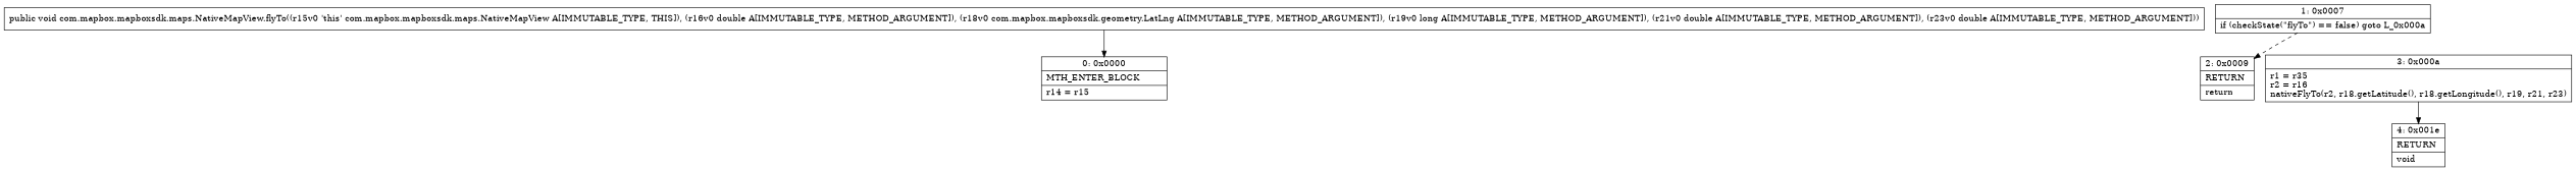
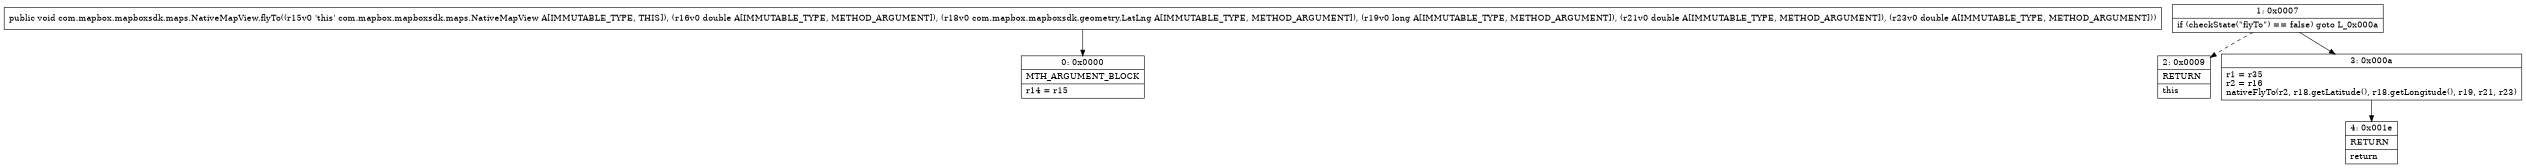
  digraph {
    node [shape=record]
-   n1 [label="{0\:\ 0x0000|MTH_ENTER_BLOCK\l|r14 = r15\l}"]
+   n1 [label="{0\:\ 0x0000|MTH_ARGUMENT_BLOCK\l|r14 = r15\l}"]
    n2 [label="{1\:\ 0x0007|if (checkState(\"flyTo\") == false) goto L_0x000a\l}"]
-   n3 [label="{2\:\ 0x0009|RETURN\l|return\l}"]
+   n3 [label="{2\:\ 0x0009|RETURN\l|this\l}"]
    n4 [label="{3\:\ 0x000a|r1 = r35\lr2 = r16\lnativeFlyTo(r2, r18.getLatitude(), r18.getLongitude(), r19, r21, r23)\l}"]
-   n5 [label="{4\:\ 0x001e|RETURN\l|void\l}"]
+   n5 [label="{4\:\ 0x001e|RETURN\l|return\l}"]
    n6 [label="{public void com.mapbox.mapboxsdk.maps.NativeMapView.flyTo((r15v0 'this' com.mapbox.mapboxsdk.maps.NativeMapView A[IMMUTABLE_TYPE, THIS]), (r16v0 double A[IMMUTABLE_TYPE, METHOD_ARGUMENT]), (r18v0 com.mapbox.mapboxsdk.geometry.LatLng A[IMMUTABLE_TYPE, METHOD_ARGUMENT]), (r19v0 long A[IMMUTABLE_TYPE, METHOD_ARGUMENT]), (r21v0 double A[IMMUTABLE_TYPE, METHOD_ARGUMENT]), (r23v0 double A[IMMUTABLE_TYPE, METHOD_ARGUMENT])) }"]
    n2 -> n3 [style=dashed]
+   n2 -> n4
    n4 -> n5
    n6 -> n1
  }
